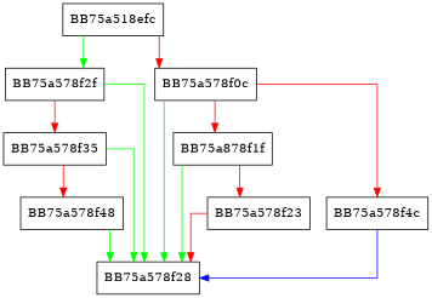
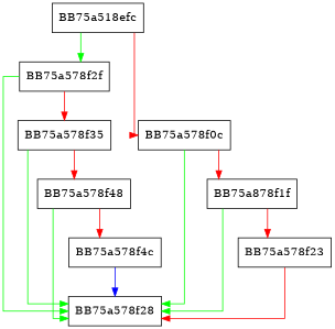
  digraph {
    splines=ortho
    node [shape=box]
    edge [color=red]
    n1 [label=BB75a518efc]
    BB75a578f2f
    BB75a578f0c
    BB75a578f28
    BB75a578f35
    n6 [label=BB75a878f1f]
    BB75a578f48
    BB75a578f23
    BB75a578f4c
    n1 -> BB75a578f2f [color=green]
    n1 -> BB75a578f0c
    BB75a578f2f -> BB75a578f28 [color=green]
    BB75a578f2f -> BB75a578f35
    BB75a578f0c -> BB75a578f28 [color=green]
    BB75a578f0c -> n6
    BB75a578f35 -> BB75a578f28 [color=green]
    BB75a578f35 -> BB75a578f48
    n6 -> BB75a578f28 [color=green]
    n6 -> BB75a578f23
    BB75a578f48 -> BB75a578f28 [color=green]
-   BB75a578f0c -> BB75a578f4c
+   BB75a578f48 -> BB75a578f4c
    BB75a578f23 -> BB75a578f28
    BB75a578f4c -> BB75a578f28 [color=blue]
  }
